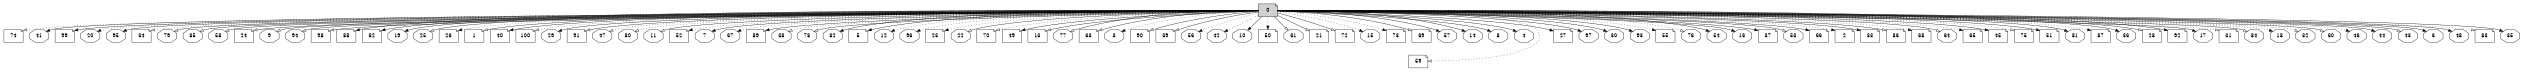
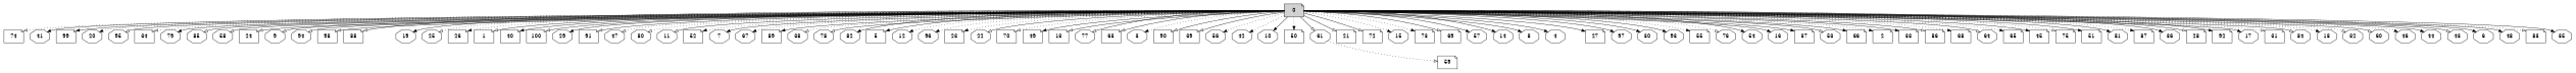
  digraph {
    node [fillcolor=white shape=octagon style=filled]
    edge [arrowhead=normal style=solid]
    0 [fillcolor=grey82 shape=note]
    n2 [label="74\n" shape=note]
    n3 [label="41\n"]
    n4 [label="99\n" shape=note]
    n5 [label="20\n"]
    n6 [label="95\n"]
    n7 [label="34\n" shape=note]
    n8 [label="79\n"]
    n9 [label="85\n"]
    n10 [label="58\n"]
    n11 [label="24\n" shape=note]
    n12 [label="9\n"]
    n13 [label="94\n"]
    n14 [label="98\n" shape=note]
    n15 [label="88\n" shape=note]
-   n16 [label="62\n" shape=note]
    n17 [label="19\n"]
    n18 [label="25\n"]
    n19 [label="26\n" shape=note]
    n20 [label="1\n" shape=note]
    n21 [label="40\n" shape=note]
    n22 [label="100\n" shape=note]
    n23 [label="29\n"]
    n24 [label="91\n" shape=note]
    n25 [label="47\n"]
    n26 [label="80\n"]
    n27 [label="11\n"]
    n28 [label="52\n" shape=note]
    n29 [label="7\n"]
    n30 [label="67\n"]
    n31 [label="89\n" shape=note]
    n32 [label="38\n"]
    n33 [label="78\n"]
    n34 [label="82\n"]
    n35 [label="5\n" shape=note]
    n36 [label="12\n"]
    n37 [label="96\n"]
    n38 [label="23\n" shape=note]
    n39 [label="22\n"]
    n40 [label="70\n" shape=note]
    n41 [label="49\n" shape=note]
    n42 [label="13\n" shape=note]
    n43 [label="77\n"]
    n44 [label="63\n" shape=note]
    n45 [label="3\n"]
    n46 [label="90\n" shape=note]
    n47 [label="39\n" shape=note]
    n48 [label="56\n"]
    n49 [label="42\n"]
    n50 [label="10\n"]
    n51 [label="50\n" shape=note]
    n52 [label="61\n"]
    n53 [label="21\n" shape=note]
    n54 [label="72\n" shape=note]
    n55 [label="15\n"]
    n56 [label="73\n" shape=note]
    n57 [label="69\n" shape=note]
    n58 [label="57\n"]
    n59 [label="14\n"]
    n60 [label="8\n"]
    n61 [label="4\n"]
    n62 [label="59\n" shape=note]
    n63 [label="27\n" shape=note]
    n64 [label="97\n"]
    n65 [label="30\n"]
    n66 [label="93\n"]
    n67 [label="55\n" shape=note]
    n68 [label="76\n"]
    n69 [label="54\n"]
    n70 [label="16\n"]
    n71 [label="37\n" shape=note]
    n72 [label="53\n"]
    n73 [label="66\n" shape=note]
    n74 [label="2\n" shape=note]
    n75 [label="33\n" shape=note]
    n76 [label="86\n" shape=note]
    n77 [label="68\n" shape=note]
    n78 [label="64\n"]
    n79 [label="65\n" shape=note]
    n80 [label="45\n" shape=note]
    n81 [label="75\n" shape=note]
    n82 [label="51\n" shape=note]
    n83 [label="81\n"]
    n84 [label="87\n" shape=note]
    n85 [label="36\n"]
    n86 [label="28\n" shape=note]
    n87 [label="92\n" shape=note]
    n88 [label="17\n"]
    n89 [label="31\n" shape=note]
    n90 [label="84\n"]
    n91 [label="18\n"]
    n92 [label="32\n"]
    n93 [label="60\n"]
    n94 [label="46\n"]
    n95 [label="44\n"]
    n96 [label="43\n"]
    n97 [label="6\n"]
    n98 [label="48\n"]
    n99 [label="83\n" shape=note]
    n100 [label="35\n"]
    0 -> n2 [arrowhead=onormal style=dotted]
    0 -> n3
    0 -> n4
    0 -> n5 [style=dotted]
-   0 -> n6
+   0 -> n6 [arrowhead=onormal]
    0 -> n7 [arrowhead=onormal style=dotted]
-   0 -> n8 [arrowhead=onormal]
+   0 -> n8
    0 -> n9 [arrowhead=onormal]
    0 -> n10 [arrowhead=onormal]
    0 -> n11 [arrowhead=onormal]
    0 -> n12 [arrowhead=onormal]
    0 -> n13 [arrowhead=onormal]
    0 -> n14 [arrowhead=onormal]
-   0 -> n15
-   0 -> n16
+   0 -> n15 [arrowhead=onormal]
    0 -> n17
-   0 -> n18 [arrowhead=onormal]
+   0 -> n18 [arrowhead=onormal style=dotted]
    0 -> n19 [style=dotted]
    0 -> n20 [arrowhead=onormal]
    0 -> n21
-   0 -> n22 [arrowhead=onormal style=dotted]
+   0 -> n22 [arrowhead=onormal]
    0 -> n23
    0 -> n24 [arrowhead=onormal]
    0 -> n25 [arrowhead=onormal style=dotted]
    0 -> n26 [arrowhead=onormal style=dotted]
    0 -> n27 [arrowhead=onormal]
    0 -> n28 [style=dotted]
    0 -> n29
    0 -> n30 [style=dotted]
    0 -> n31
    0 -> n32 [arrowhead=onormal style=dotted]
    0 -> n33 [arrowhead=onormal]
    0 -> n34
    0 -> n35
    0 -> n36 [style=dotted]
    0 -> n37 [style=dotted]
    0 -> n38 [style=dotted]
    0 -> n39 [arrowhead=onormal]
    0 -> n40 [arrowhead=onormal style=dotted]
    0 -> n41
    0 -> n42 [arrowhead=onormal]
    0 -> n43 [arrowhead=onormal]
    0 -> n44 [arrowhead=onormal]
    0 -> n45 [style=dotted]
    0 -> n46 [arrowhead=onormal]
    0 -> n47 [arrowhead=onormal]
    0 -> n48 [style=dotted]
    0 -> n49 [style=dotted]
    0 -> n50
    0 -> n51 [style=dotted]
    0 -> n52 [arrowhead=onormal]
    0 -> n53 [arrowhead=onormal]
    0 -> n54 [arrowhead=onormal]
    0 -> n55 [style=dotted]
    0 -> n56 [style=dotted]
    0 -> n57 [arrowhead=onormal]
    0 -> n58
    0 -> n59
    0 -> n60
    0 -> n61
-   0 -> n62 [arrowhead=onormal style=dotted]
+   n52 -> n62 [arrowhead=onormal style=dotted]
    0 -> n63
    0 -> n64
    0 -> n65
    0 -> n66
    0 -> n67 [style=dotted]
    0 -> n68 [arrowhead=onormal style=dotted]
    0 -> n69
    0 -> n70
    0 -> n71
    0 -> n72 [arrowhead=onormal]
    0 -> n73
    0 -> n74 [style=dotted]
    0 -> n75
    0 -> n76 [arrowhead=onormal]
    0 -> n77 [style=dotted]
    0 -> n78 [arrowhead=onormal]
    0 -> n79 [style=dotted]
    0 -> n80
    0 -> n81 [arrowhead=onormal style=dotted]
    0 -> n82
    0 -> n83
    0 -> n84 [style=dotted]
    0 -> n85
    0 -> n86 [arrowhead=onormal]
    0 -> n87
    0 -> n88
    0 -> n89 [arrowhead=onormal style=dotted]
    0 -> n90 [arrowhead=onormal]
    0 -> n91 [style=dotted]
    0 -> n92 [arrowhead=onormal style=dotted]
    0 -> n93 [arrowhead=onormal]
    0 -> n94 [style=dotted]
    0 -> n95
    0 -> n96 [arrowhead=onormal]
    0 -> n97
    0 -> n98
    0 -> n99 [arrowhead=onormal style=dotted]
    0 -> n100
  }
